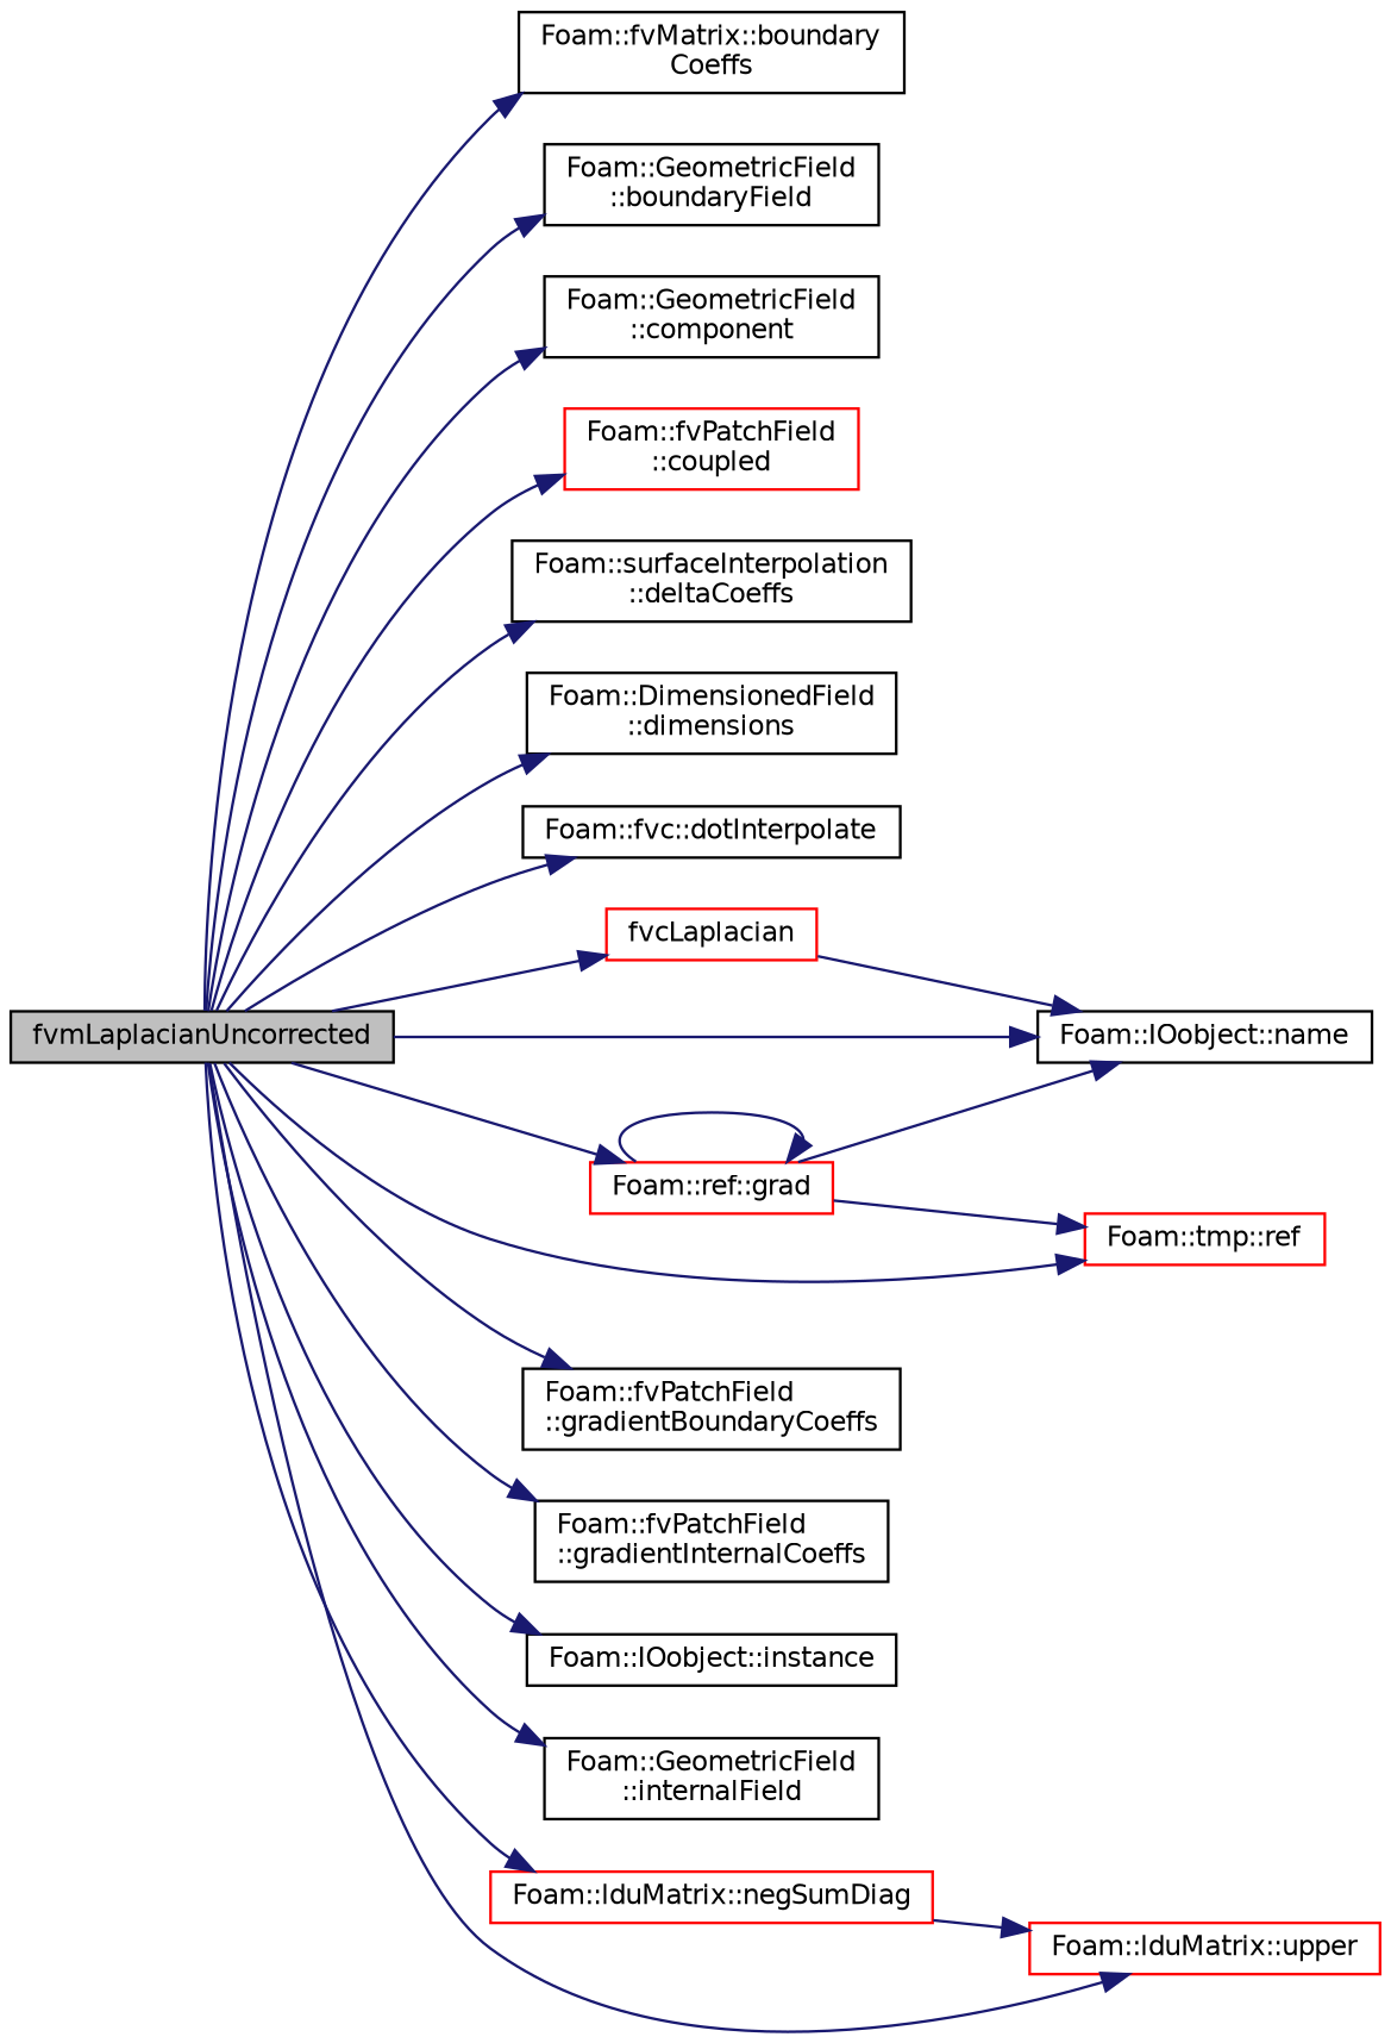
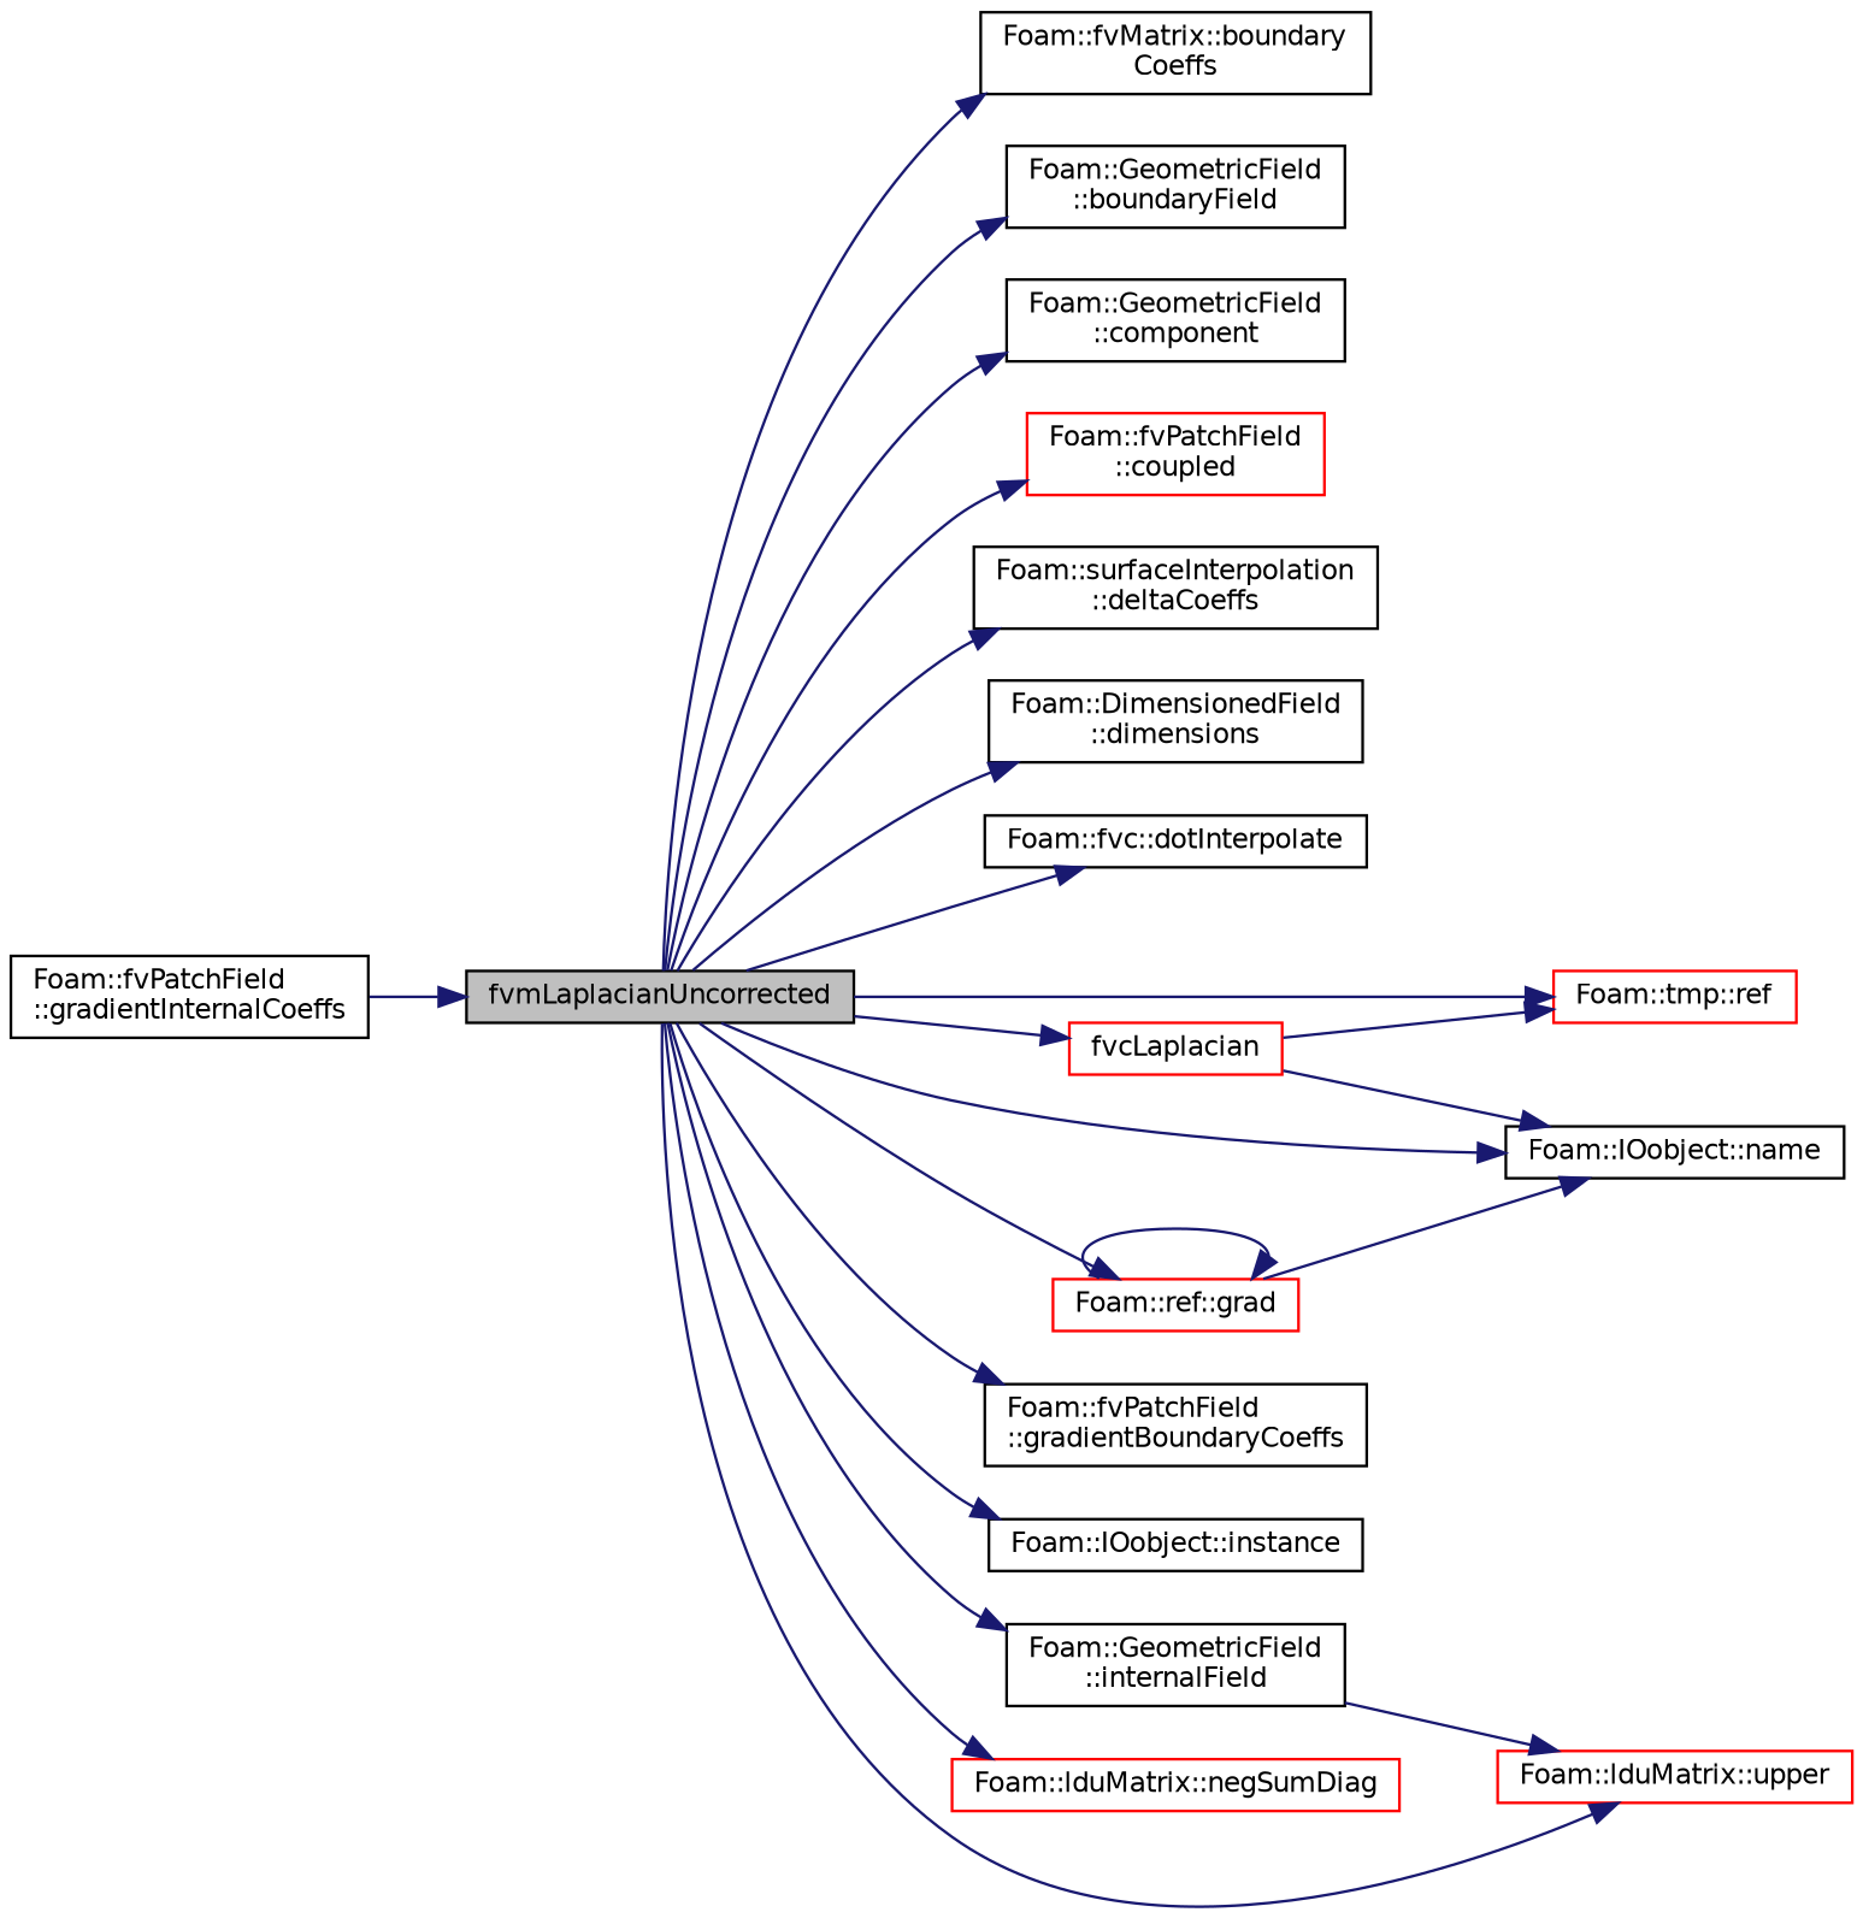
  digraph {
    rankdir=LR
    node [color=black fontname=Helvetica fontsize=10 shape=record]
    edge [color=midnightblue fontname=Helvetica fontsize=10 labelfontname=Helvetica labelfontsize=10 style=solid]
    n1 [fillcolor=grey75 fontcolor=black height=0.2 label=fvmLaplacianUncorrected style=filled width=0.4]
    n2 [height=0.2 label="Foam::fvMatrix::boundary\lCoeffs" width=0.4]
    n3 [height=0.2 label="Foam::GeometricField\l::boundaryField" width=0.4]
    n4 [height=0.2 label="Foam::GeometricField\l::component" width=0.4]
    n5 [color=red height=0.2 label="Foam::fvPatchField\l::coupled" width=0.4]
    n6 [height=0.2 label="Foam::surfaceInterpolation\l::deltaCoeffs" width=0.4]
    n7 [height=0.2 label="Foam::DimensionedField\l::dimensions" width=0.4]
    n8 [height=0.2 label="Foam::fvc::dotInterpolate" width=0.4]
    n9 [color=red height=0.2 label=fvcLaplacian width=0.4]
    n10 [color=red height=0.2 label="Foam::tmp::ref" width=0.4]
    n11 [height=0.2 label="Foam::IOobject::name" width=0.4]
    n12 [color=red height=0.2 label="Foam::ref::grad" width=0.4]
    n13 [height=0.2 label="Foam::fvPatchField\l::gradientBoundaryCoeffs" width=0.4]
    n14 [height=0.2 label="Foam::fvPatchField\l::gradientInternalCoeffs" width=0.4]
    n15 [height=0.2 label="Foam::IOobject::instance" width=0.4]
    n16 [height=0.2 label="Foam::GeometricField\l::internalField" width=0.4]
    n17 [color=red height=0.2 label="Foam::lduMatrix::negSumDiag" width=0.4]
    n18 [color=red height=0.2 label="Foam::lduMatrix::upper" width=0.4]
    n1 -> n2
    n1 -> n3
    n1 -> n4
    n1 -> n5
    n1 -> n6
    n1 -> n7
    n1 -> n8
    n1 -> n9
    n1 -> n10
    n1 -> n11
    n1 -> n12
    n1 -> n13
-   n1 -> n14
+   n14 -> n1
    n1 -> n15
    n1 -> n16
    n1 -> n17
    n1 -> n18
-   n12 -> n10
+   n9 -> n10
    n9 -> n11
    n12 -> n11
    n12 -> n12
-   n17 -> n18
+   n16 -> n18
  }
